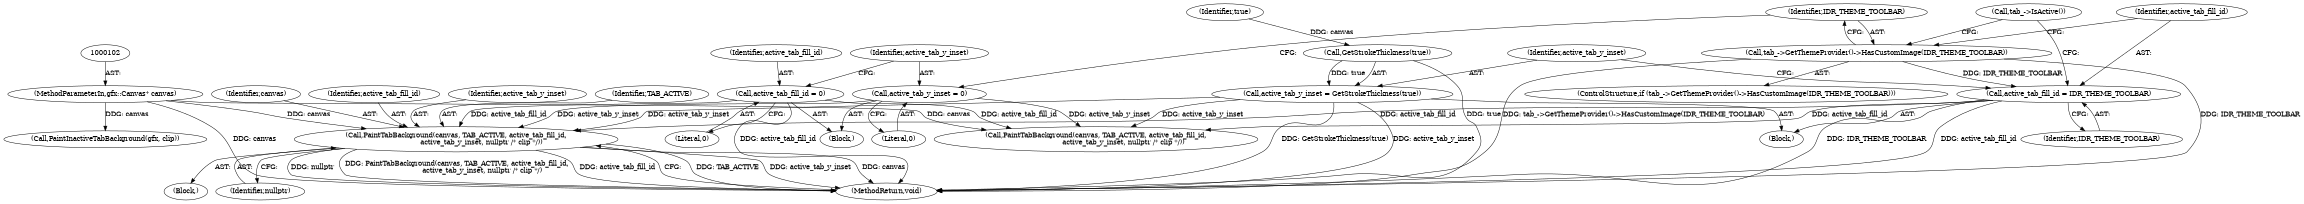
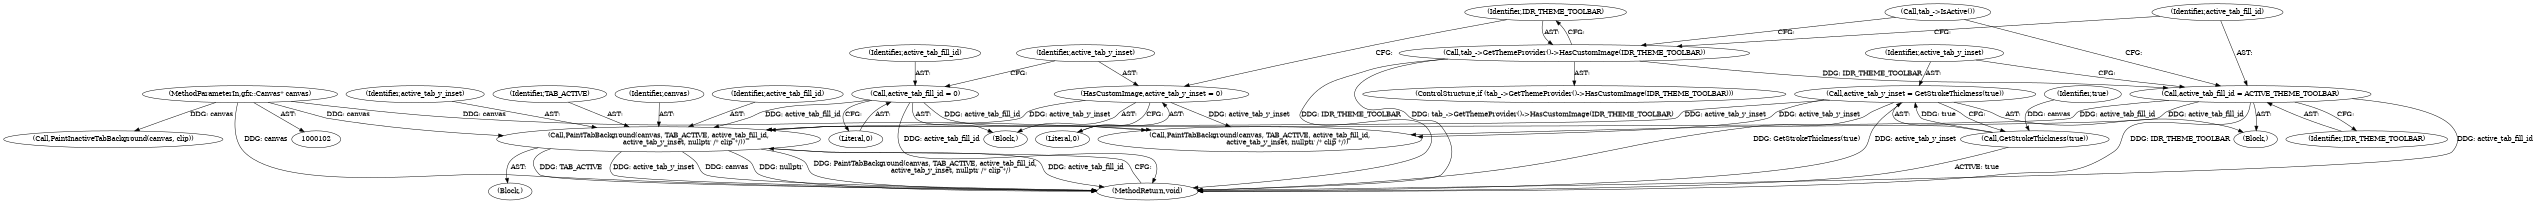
  digraph {
    n1 [label="(Call,PaintTabBackground(canvas, TAB_ACTIVE, active_tab_fill_id,\n                        active_tab_y_inset, nullptr /* clip */))"]
    n2 [label="(Block,)"]
    n3 [label="(MethodReturn,void)"]
-   n4 [label="(Identifier,nullptr)"]
    n5 [label="(MethodParameterIn,gfx::Canvas* canvas)"]
-   n6 [label="(Call,PaintInactiveTabBackground(gfx, clip))"]
+   n6 [label="(Call,PaintInactiveTabBackground(canvas, clip))"]
    n7 [label="(Call,PaintTabBackground(canvas, TAB_ACTIVE, active_tab_fill_id,\n                          active_tab_y_inset, nullptr /* clip */))"]
    1000102
    n9 [label="(Call,active_tab_fill_id = 0)"]
    n10 [label="(Literal,0)"]
    n11 [label="(Block,)"]
-   n12 [label="(Call,active_tab_fill_id = IDR_THEME_TOOLBAR)"]
+   n12 [label="(Call,active_tab_fill_id = ACTIVE_THEME_TOOLBAR)"]
    n13 [label="(Identifier,IDR_THEME_TOOLBAR)"]
    n14 [label="(Block,)"]
    n15 [label="(Call,tab_->GetThemeProvider()->HasCustomImage(IDR_THEME_TOOLBAR))"]
    n16 [label="(ControlStructure,if (tab_->GetThemeProvider()->HasCustomImage(IDR_THEME_TOOLBAR)))"]
    n17 [label="(Identifier,IDR_THEME_TOOLBAR)"]
-   n18 [label="(Call,active_tab_y_inset = 0)"]
+   n18 [label="(HasCustomImage,active_tab_y_inset = 0)"]
    n19 [label="(Literal,0)"]
    n20 [label="(Call,active_tab_y_inset = GetStrokeThickness(true))"]
    n21 [label="(Call,GetStrokeThickness(true))"]
    n22 [label="(Identifier,true)"]
    n23 [label="(Call,tab_->IsActive())"]
    n24 [label="(Identifier,canvas)"]
    n25 [label="(Identifier,active_tab_y_inset)"]
    n26 [label="(Identifier,active_tab_fill_id)"]
    n27 [label="(Identifier,active_tab_y_inset)"]
    n28 [label="(Identifier,active_tab_fill_id)"]
    n29 [label="(Identifier,active_tab_y_inset)"]
    n30 [label="(Identifier,active_tab_fill_id)"]
    n31 [label="(Identifier,TAB_ACTIVE)"]
    n1 -> n2 [label="AST: "]
    n1 -> n3 [label="DDG: TAB_ACTIVE"]
    n1 -> n3 [label="DDG: active_tab_y_inset"]
    n1 -> n3 [label="DDG: canvas"]
    n1 -> n3 [label="DDG: nullptr"]
    n1 -> n3 [label="DDG: PaintTabBackground(canvas, TAB_ACTIVE, active_tab_fill_id,\n                        active_tab_y_inset, nullptr /* clip */)"]
    n1 -> n3 [label="DDG: active_tab_fill_id"]
-   n1 -> n4 [label="CFG: "]
    n3 -> n1 [label="CFG: "]
-   n4 -> n1 [label="AST: "]
    n5 -> n1 [label="DDG: canvas"]
    n5 -> n3 [label="DDG: canvas"]
    n5 -> n6 [label="DDG: canvas"]
    n5 -> n7 [label="DDG: canvas"]
-   1000102 -> n5 [label="AST: "]
+   n5 -> 1000102 [label="AST: "]
    n9 -> n1 [label="DDG: active_tab_fill_id"]
    n9 -> n3 [label="DDG: active_tab_fill_id"]
    n9 -> n7 [label="DDG: active_tab_fill_id"]
    n9 -> n10 [label="CFG: "]
    n9 -> n11 [label="AST: "]
    n10 -> n9 [label="AST: "]
    n12 -> n1 [label="DDG: active_tab_fill_id"]
    n12 -> n3 [label="DDG: IDR_THEME_TOOLBAR"]
    n12 -> n3 [label="DDG: active_tab_fill_id"]
    n12 -> n7 [label="DDG: active_tab_fill_id"]
    n12 -> n13 [label="CFG: "]
    n12 -> n14 [label="AST: "]
    n13 -> n12 [label="AST: "]
    n15 -> n3 [label="DDG: tab_->GetThemeProvider()->HasCustomImage(IDR_THEME_TOOLBAR)"]
    n15 -> n3 [label="DDG: IDR_THEME_TOOLBAR"]
    n15 -> n12 [label="DDG: IDR_THEME_TOOLBAR"]
    n15 -> n16 [label="AST: "]
    n15 -> n17 [label="CFG: "]
    n17 -> n15 [label="AST: "]
    n17 -> n18 [label="CFG: "]
    n18 -> n1 [label="DDG: active_tab_y_inset"]
    n18 -> n7 [label="DDG: active_tab_y_inset"]
    n18 -> n11 [label="AST: "]
    n18 -> n19 [label="CFG: "]
    n19 -> n18 [label="AST: "]
    n20 -> n1 [label="DDG: active_tab_y_inset"]
    n20 -> n3 [label="DDG: GetStrokeThickness(true)"]
    n20 -> n3 [label="DDG: active_tab_y_inset"]
    n20 -> n7 [label="DDG: active_tab_y_inset"]
    n20 -> n14 [label="AST: "]
-   n21 -> n3 [label="DDG: true"]
+   n20 -> n21 [label="CFG: "]
+   n21 -> n3 [label="ACTIVE: true"]
    n21 -> n20 [label="AST: "]
    n21 -> n20 [label="DDG: true"]
    n22 -> n21 [label="DDG: canvas"]
    n23 -> n12 [label="CFG: "]
    n23 -> n15 [label="CFG: "]
    n24 -> n1 [label="AST: "]
    n25 -> n12 [label="CFG: "]
    n25 -> n20 [label="AST: "]
    n26 -> n12 [label="AST: "]
    n26 -> n15 [label="CFG: "]
    n27 -> n9 [label="CFG: "]
    n27 -> n18 [label="AST: "]
    n28 -> n1 [label="AST: "]
    n29 -> n1 [label="AST: "]
    n30 -> n9 [label="AST: "]
    n31 -> n1 [label="AST: "]
  }
